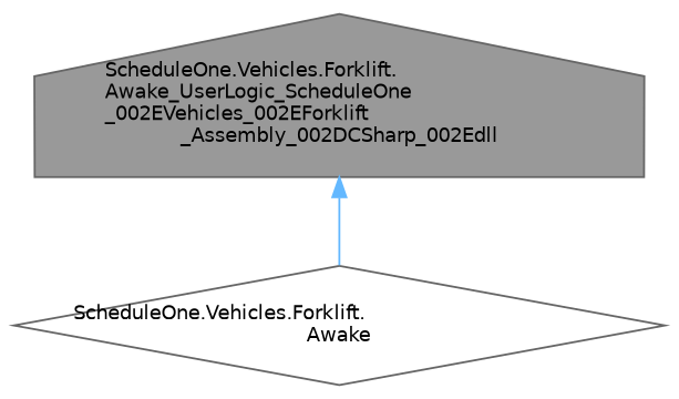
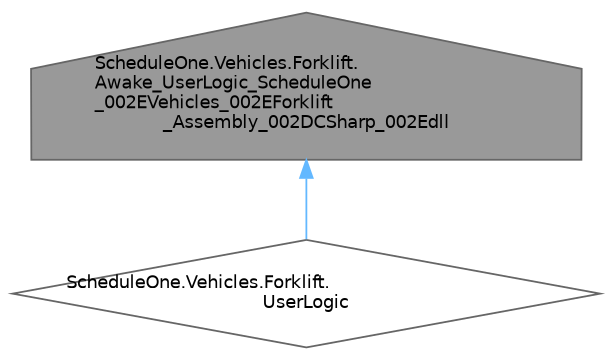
  digraph {
    rankdir=TB
    node [fontname=Helvetica fontsize=10 style=filled]
    n1 [color=gray40 fillcolor=grey60 fontcolor=black height=0.2 label="ScheduleOne.Vehicles.Forklift.\lAwake_UserLogic_ScheduleOne\l_002EVehicles_002EForklift\l_Assembly_002DCSharp_002Edll" shape=house width=0.4]
-   n2 [color=grey40 fillcolor=white height=0.2 label="ScheduleOne.Vehicles.Forklift.\lAwake" shape=diamond width=0.4]
+   n2 [color=grey40 fillcolor=white height=0.2 label="ScheduleOne.Vehicles.Forklift.\lUserLogic" shape=diamond width=0.4]
    n1 -> n2 [color=steelblue1 dir=back fontname=Helvetica fontsize=10 labelfontname=Helvetica labelfontsize=10 style=solid]
  }
